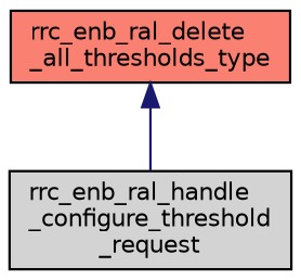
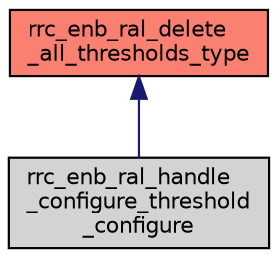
  digraph {
    rankdir=TB
    node [color=black fontname=Helvetica fontsize=10 shape=record style=filled]
    n1 [fillcolor=salmon fontcolor=black height=0.2 label="rrc_enb_ral_delete\l_all_thresholds_type" width=0.4]
-   n2 [fillcolor=lightgrey height=0.2 label="rrc_enb_ral_handle\l_configure_threshold\l_request" width=0.4]
+   n2 [fillcolor=lightgrey height=0.2 label="rrc_enb_ral_handle\l_configure_threshold\l_configure" width=0.4]
    n1 -> n2 [color=midnightblue dir=back fontname=Helvetica fontsize=10 labelfontname=Helvetica labelfontsize=10 style=solid]
  }
